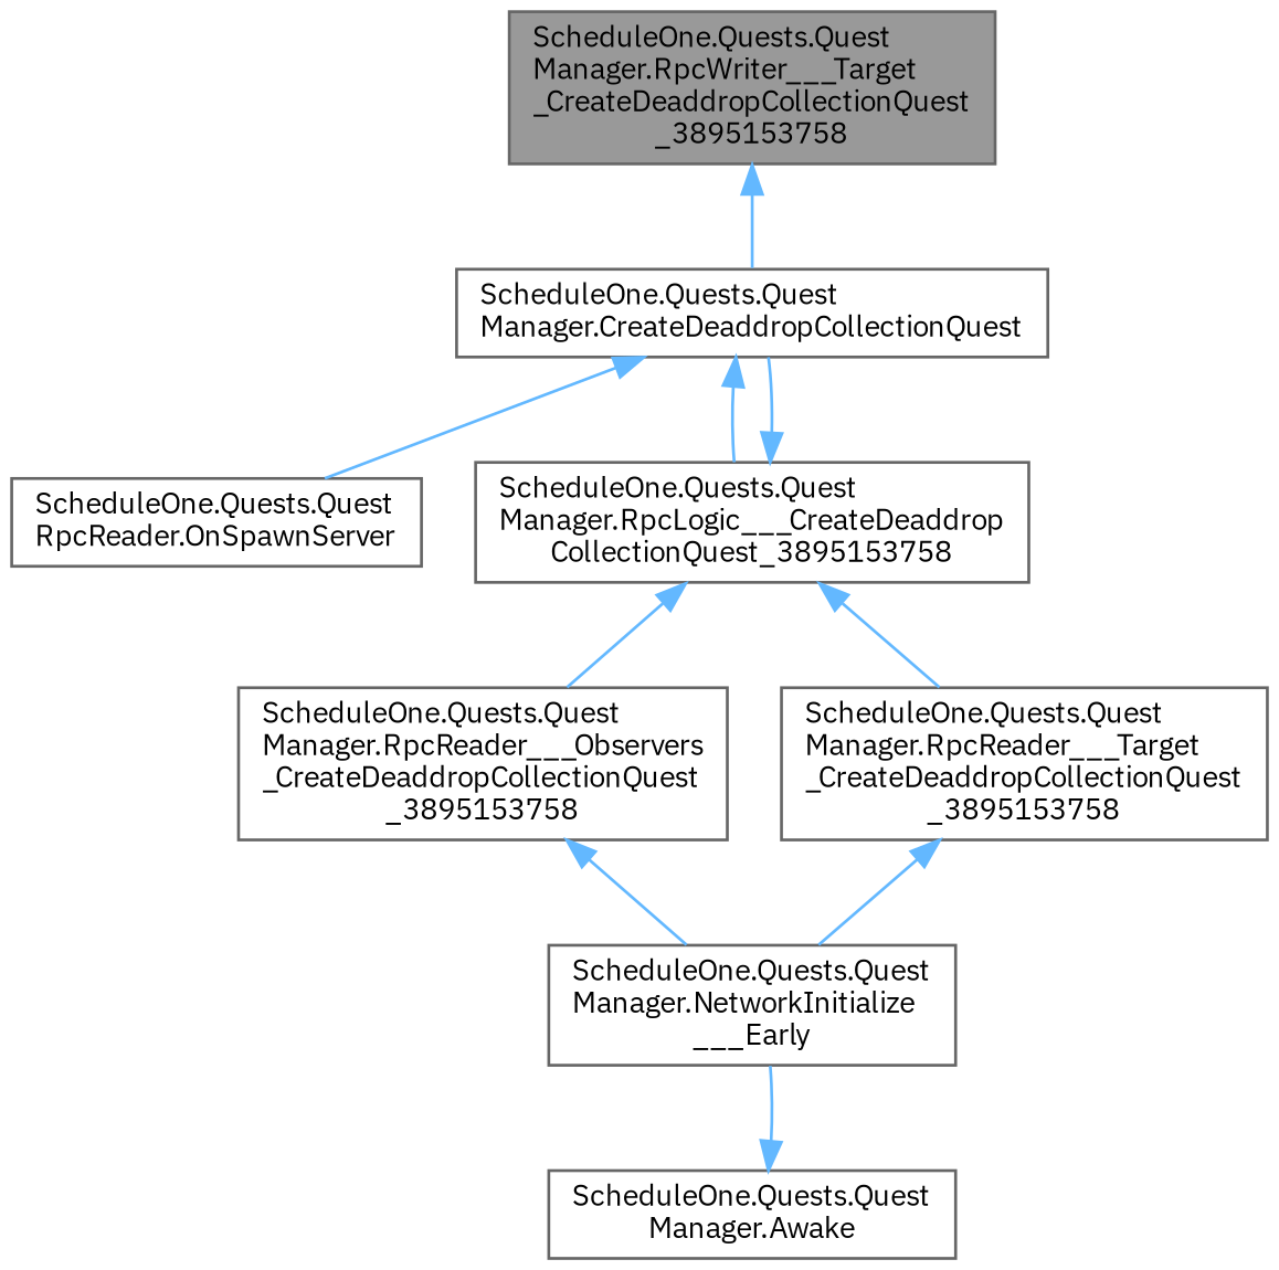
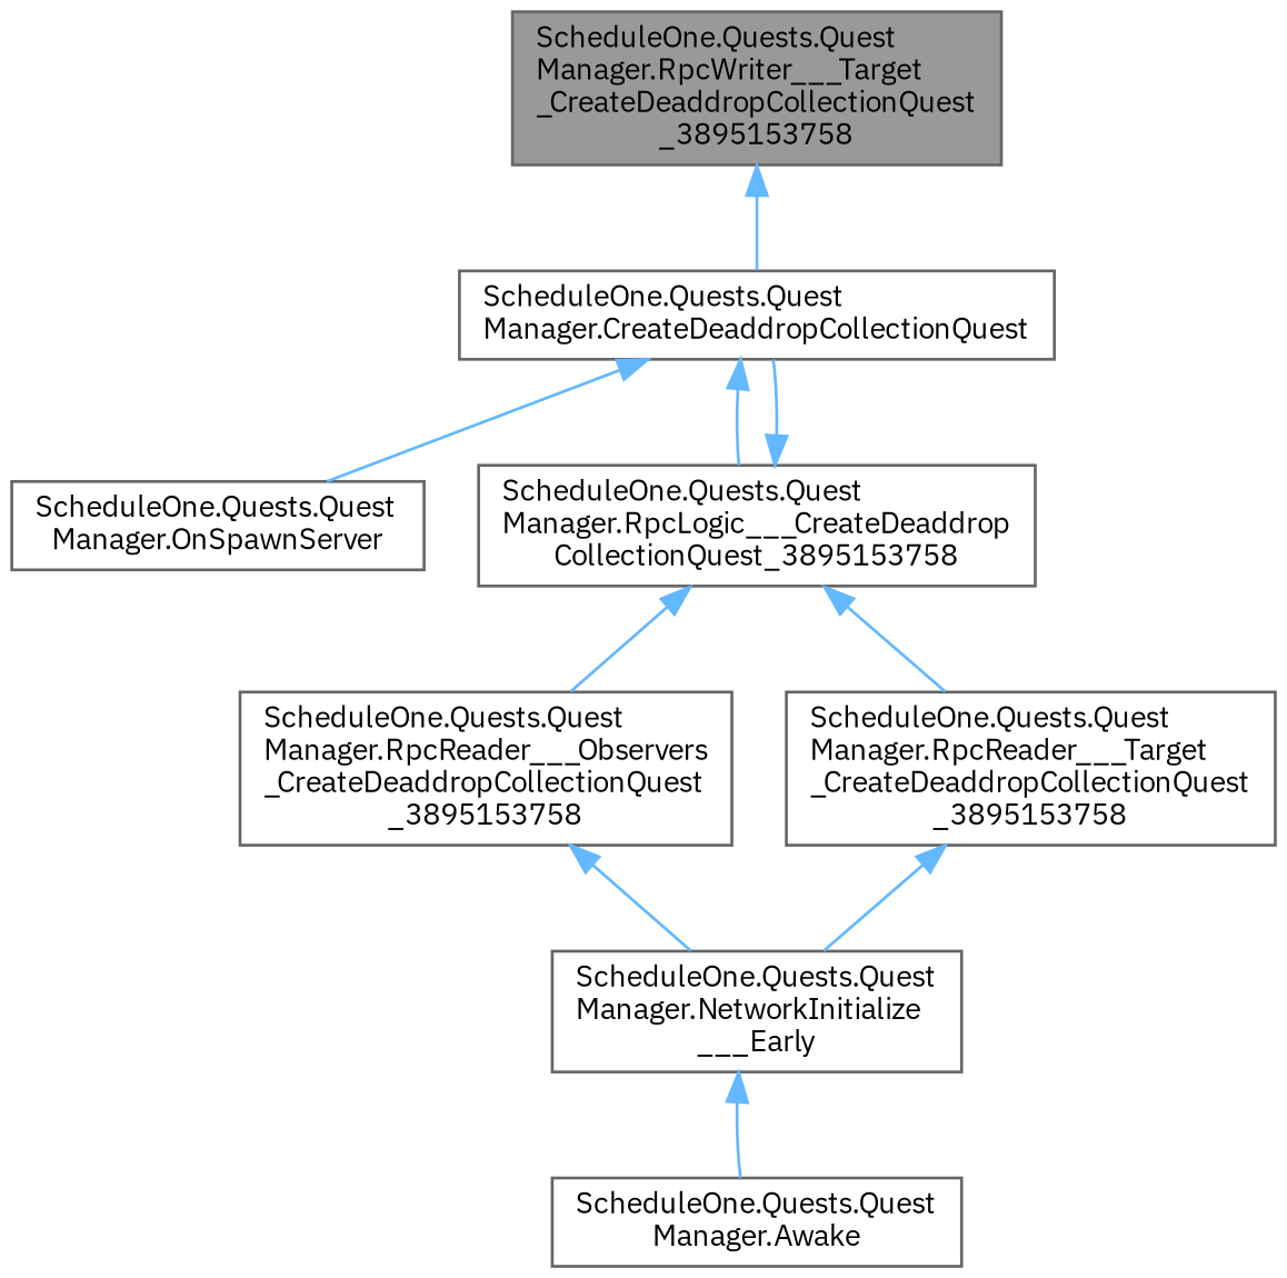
  digraph {
    fontname="IBM Plex Sans"
    rankdir=TB
    node [color=grey40 fillcolor=white fontname="IBM Plex Sans" fontsize=10 shape=box style=filled]
    edge [color=steelblue1 dir=back fontname="IBM Plex Sans" fontsize=10 labelfontname=Helvetica labelfontsize=10 style=solid]
    n1 [color=gray40 fillcolor=grey60 fontcolor=black height=0.2 label="ScheduleOne.Quests.Quest\lManager.RpcWriter___Target\l_CreateDeaddropCollectionQuest\l_3895153758" width=0.4]
    n2 [height=0.2 label="ScheduleOne.Quests.Quest\lManager.CreateDeaddropCollectionQuest" width=0.4]
-   n3 [height=0.2 label="ScheduleOne.Quests.Quest\lRpcReader.OnSpawnServer" width=0.4]
+   n3 [height=0.2 label="ScheduleOne.Quests.Quest\lManager.OnSpawnServer" width=0.4]
    n4 [height=0.2 label="ScheduleOne.Quests.Quest\lManager.RpcLogic___CreateDeaddrop\lCollectionQuest_3895153758" width=0.4]
    n5 [height=0.2 label="ScheduleOne.Quests.Quest\lManager.RpcReader___Observers\l_CreateDeaddropCollectionQuest\l_3895153758" width=0.4]
    n6 [height=0.2 label="ScheduleOne.Quests.Quest\lManager.RpcReader___Target\l_CreateDeaddropCollectionQuest\l_3895153758" width=0.4]
    n7 [height=0.2 label="ScheduleOne.Quests.Quest\lManager.NetworkInitialize\l___Early" width=0.4]
    n8 [height=0.2 label="ScheduleOne.Quests.Quest\lManager.Awake" width=0.4]
    n1 -> n2
    n2 -> n3
    n2 -> n4
    n4 -> n2
    n4 -> n5
    n4 -> n6
    n5 -> n7
    n6 -> n7
-   n8 -> n7
+   n7 -> n8
  }
